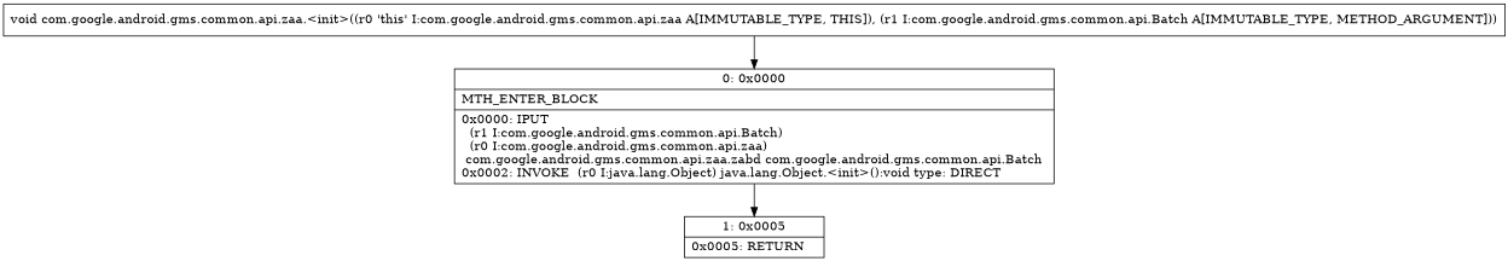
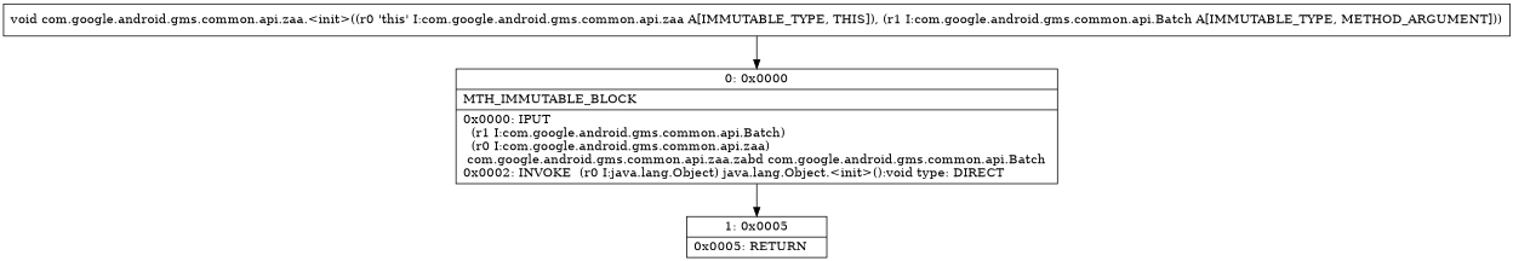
  digraph {
    node [shape=record]
-   n1 [label="{0\:\ 0x0000|MTH_ENTER_BLOCK\l|0x0000: IPUT  \l  (r1 I:com.google.android.gms.common.api.Batch)\l  (r0 I:com.google.android.gms.common.api.zaa)\l com.google.android.gms.common.api.zaa.zabd com.google.android.gms.common.api.Batch \l0x0002: INVOKE  (r0 I:java.lang.Object) java.lang.Object.\<init\>():void type: DIRECT \l}"]
+   n1 [label="{0\:\ 0x0000|MTH_IMMUTABLE_BLOCK\l|0x0000: IPUT  \l  (r1 I:com.google.android.gms.common.api.Batch)\l  (r0 I:com.google.android.gms.common.api.zaa)\l com.google.android.gms.common.api.zaa.zabd com.google.android.gms.common.api.Batch \l0x0002: INVOKE  (r0 I:java.lang.Object) java.lang.Object.\<init\>():void type: DIRECT \l}"]
    n2 [label="{1\:\ 0x0005|0x0005: RETURN   \l}"]
    n3 [label="{void com.google.android.gms.common.api.zaa.\<init\>((r0 'this' I:com.google.android.gms.common.api.zaa A[IMMUTABLE_TYPE, THIS]), (r1 I:com.google.android.gms.common.api.Batch A[IMMUTABLE_TYPE, METHOD_ARGUMENT])) }"]
    n1 -> n2
    n3 -> n1
  }
